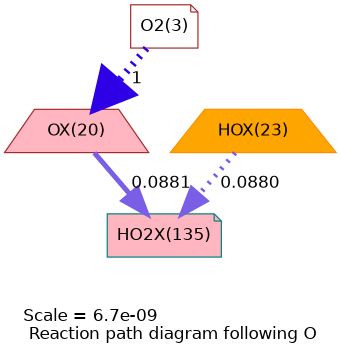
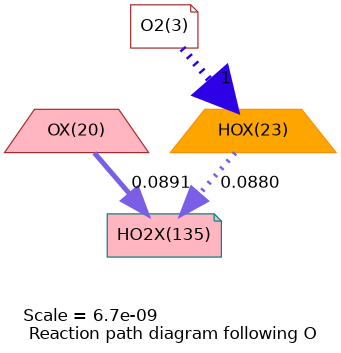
  digraph {
    fontname=Helvetica
    label="Scale = 6.7e-09\l Reaction path diagram following O"
    node [color=brown fillcolor=lightpink fontname=Helvetica shape=note style=filled]
    edge [arrowsize=2.08 color="0.7, 0.588, 0.9" fontname=Helvetica penwidth=4.17 style=dotted]
    n1 [fillcolor=white label="O2(3)"]
    n2 [label="OX(20)" shape=trapezium]
    n3 [color=teal label="HO2X(135)"]
    n4 [color=darkorange fillcolor=orange label="HOX(23)" shape=trapezium]
-   n1 -> n2 [arrowsize=3 color="0.7, 1.5, 0.9" label=" 1" penwidth=6]
-   n2 -> n3 [label=" 0.0881" style=bold]
+   n1 -> n4 [arrowsize=3 color="0.7, 1.5, 0.9" label=" 1" penwidth=6]
+   n2 -> n3 [label=" 0.0891" style=bold]
    n4 -> n3 [label=" 0.0880"]
  }
